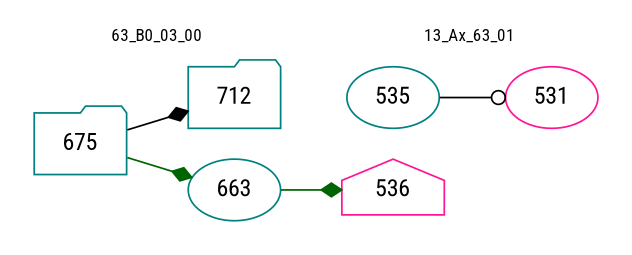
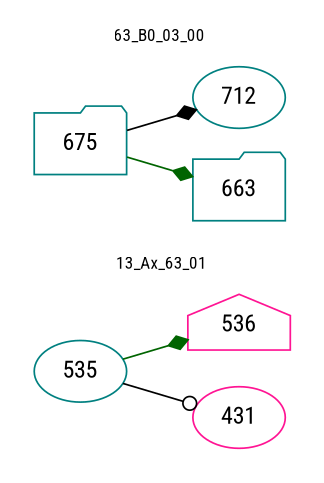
  digraph {
    fontname="Roboto Condensed"
    rankdir=LR
    node [color=teal fontname="Roboto Condensed" shape=ellipse]
    edge [arrowhead=diamond color=black fontname="Roboto Condensed"]
    n1 [label=535]
-   n2 [color=deeppink label=531]
+   n2 [color=deeppink label=431]
    n3 [color=deeppink label=536 shape=house]
    n4 [label=675 shape=folder]
-   n5 [label=663]
-   n6 [label=712 shape=folder]
+   n5 [label=663 shape=folder]
+   n6 [label=712]
    subgraph cluster_1 {
      color=white
      fontsize=10
      label="13_Ax_63_01"
      n1
      n2
      n3
    }
    subgraph cluster_2 {
      color=white
      fontsize=10
      label="63_B0_03_00"
      n4
      n5
      n6
    }
    n1 -> n2 [arrowhead=odot]
-   n5 -> n3 [color=darkgreen]
+   n1 -> n3 [color=darkgreen]
    n4 -> n5 [color=darkgreen]
    n4 -> n6
  }
